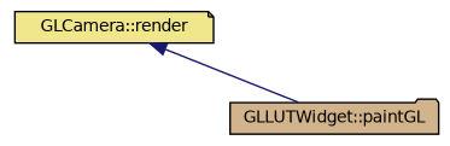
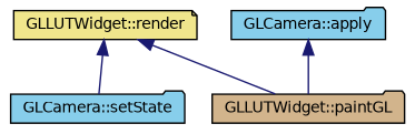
  digraph {
    rankdir=TB
    node [color=black fillcolor=skyblue fontname=Helvetica fontsize=10 shape=folder style=filled]
    edge [color=midnightblue dir=back fontname=Helvetica fontsize=10 labelfontname=Helvetica labelfontsize=10 style=solid]
-   n1 [fillcolor=khaki fontcolor=black height=0.2 label="GLCamera::render" shape=note width=0.4]
+   n1 [fillcolor=khaki fontcolor=black height=0.2 label="GLLUTWidget::render" shape=note width=0.4]
+   n2 [height=0.2 label="GLCamera::setState" width=0.4]
    n3 [fillcolor=tan height=0.2 label="GLLUTWidget::paintGL" width=0.4]
+   n4 [height=0.2 label="GLCamera::apply" width=0.4]
+   n1 -> n2
    n1 -> n3
+   n4 -> n3
  }
